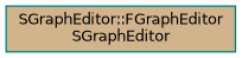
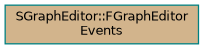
  digraph {
    rankdir=LR
-   n1 [color=teal fillcolor=tan fontname=Helvetica fontsize=10 height=0.2 label="SGraphEditor::FGraphEditor\lSGraphEditor" shape=box style=filled width=0.4]
+   n1 [color=teal fillcolor=tan fontname=Helvetica fontsize=10 height=0.2 label="SGraphEditor::FGraphEditor\lEvents" shape=box style=filled width=0.4]
  }
